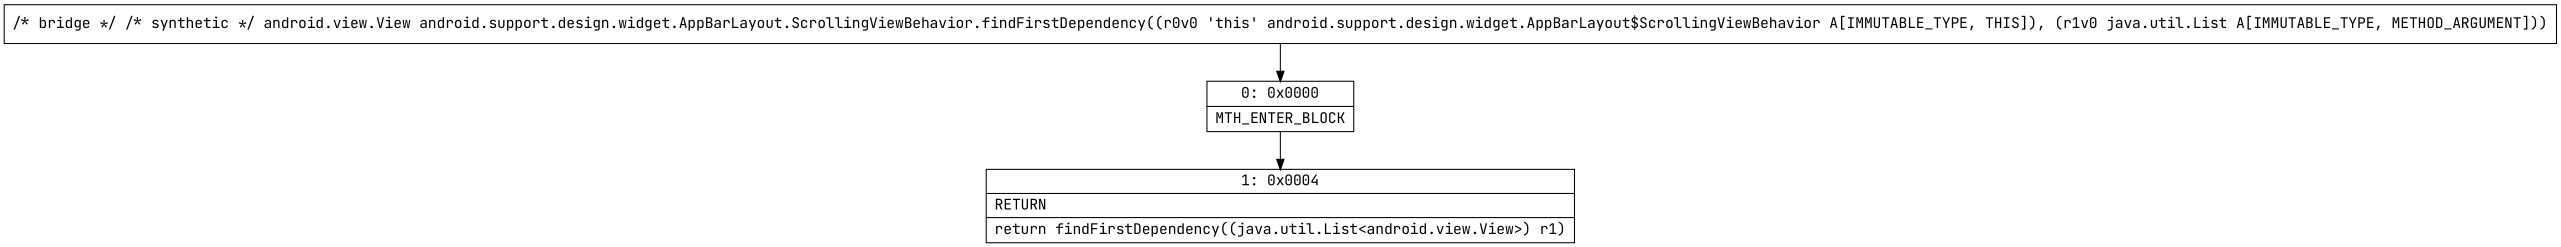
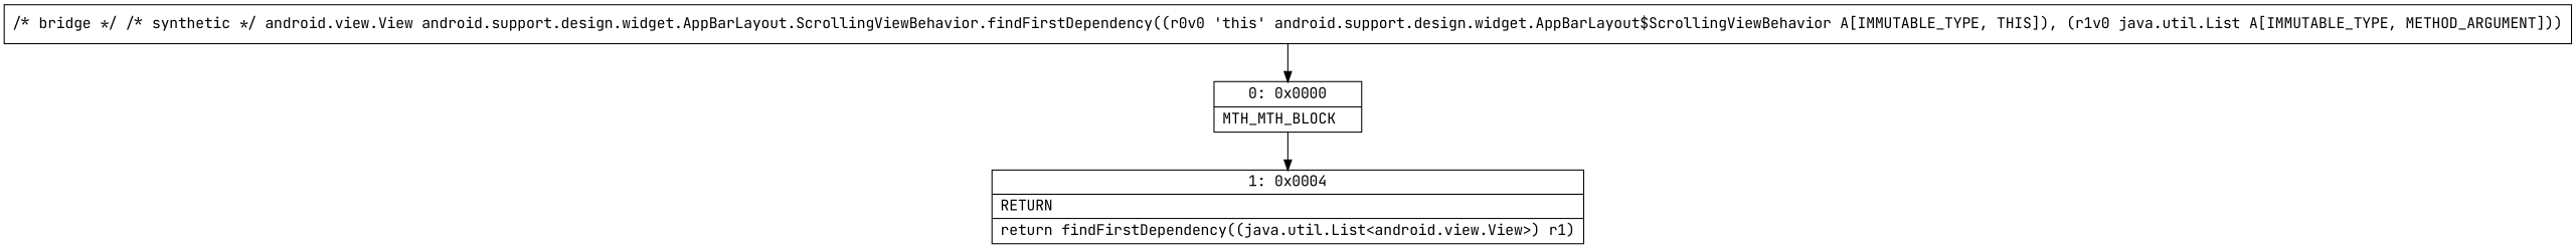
  digraph {
    fontname="JetBrains Mono"
    node [shape=record fontname="JetBrains Mono"]
    edge [fontname="JetBrains Mono"]
-   n1 [label="{0\:\ 0x0000|MTH_ENTER_BLOCK\l}"]
+   n1 [label="{0\:\ 0x0000|MTH_MTH_BLOCK\l}"]
    n2 [label="{1\:\ 0x0004|RETURN\l|return findFirstDependency((java.util.List\<android.view.View\>) r1)\l}"]
    n3 [label="{\/* bridge *\/ \/* synthetic *\/ android.view.View android.support.design.widget.AppBarLayout.ScrollingViewBehavior.findFirstDependency((r0v0 'this' android.support.design.widget.AppBarLayout$ScrollingViewBehavior A[IMMUTABLE_TYPE, THIS]), (r1v0 java.util.List A[IMMUTABLE_TYPE, METHOD_ARGUMENT])) }"]
    n1 -> n2
    n3 -> n1
  }
